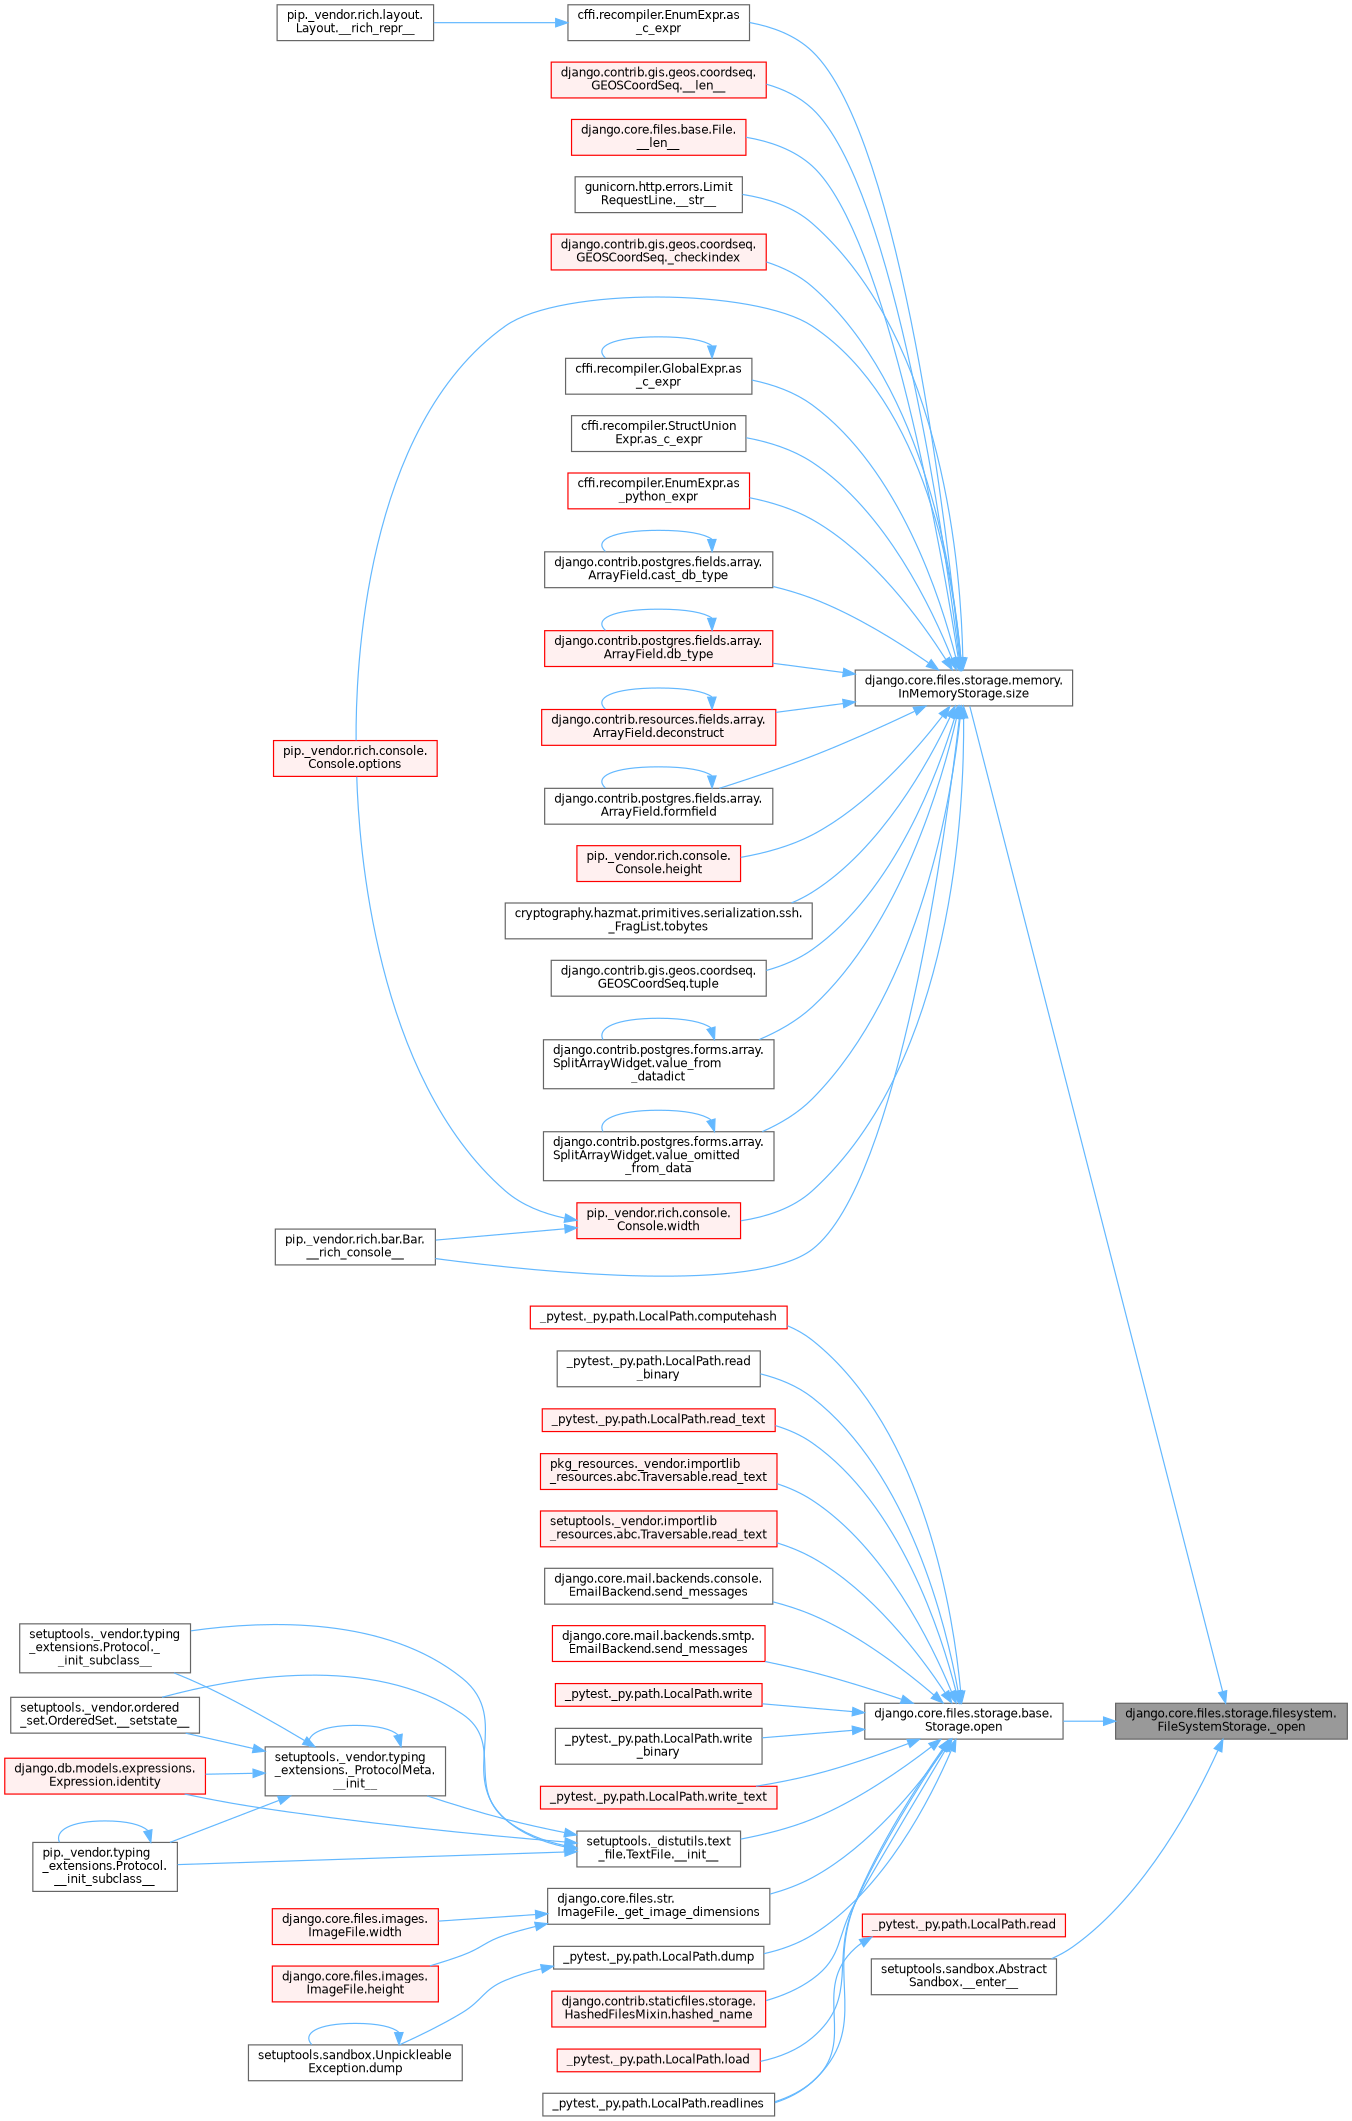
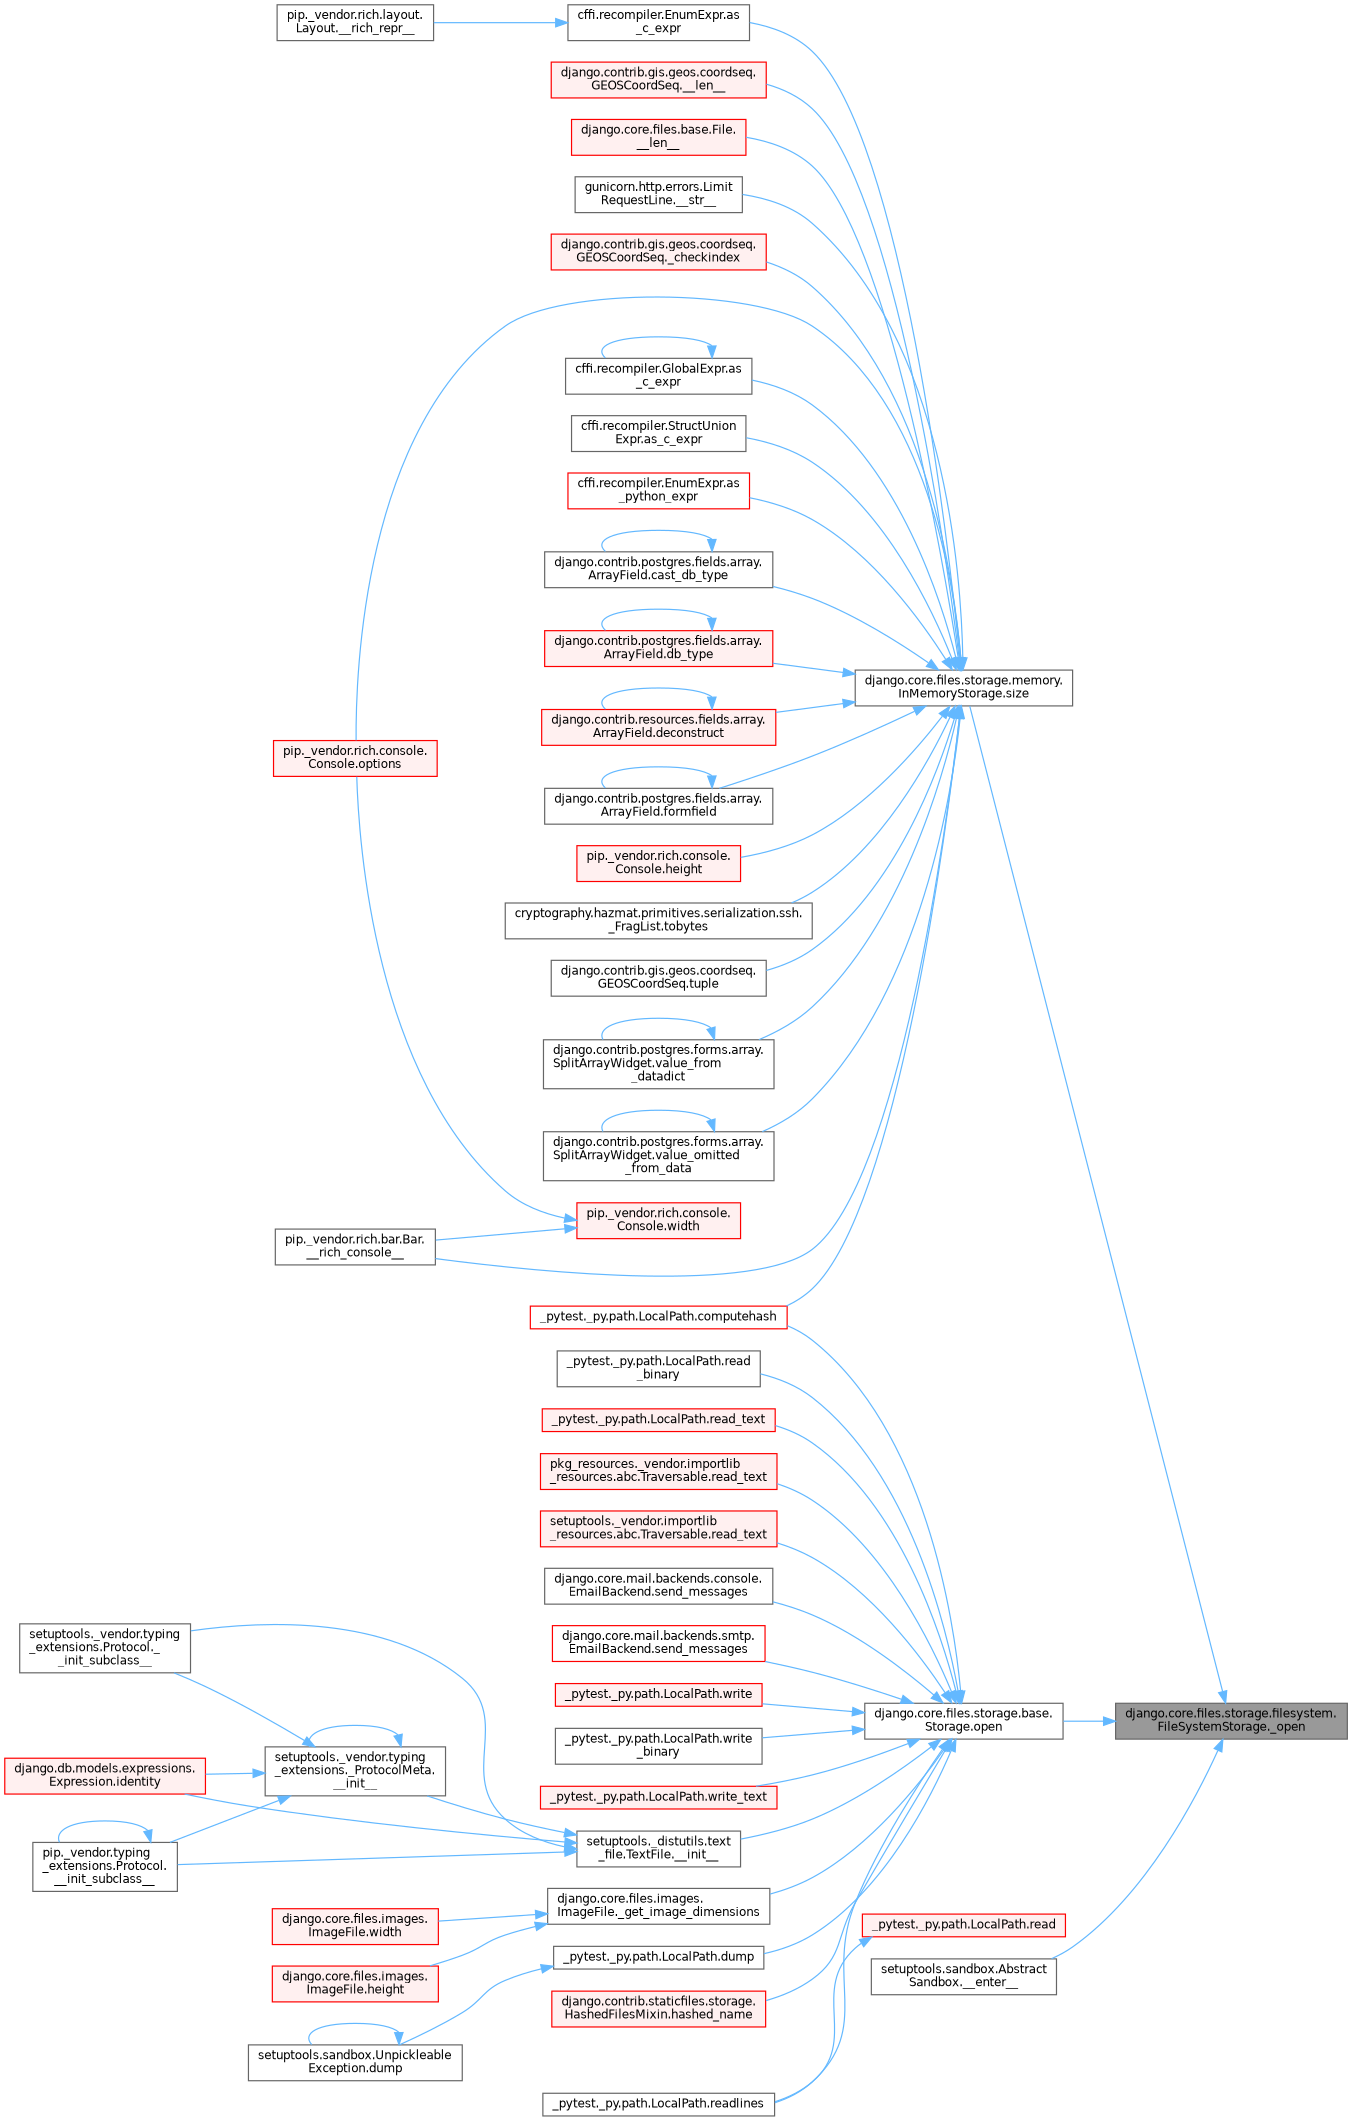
  digraph {
    rankdir=RL
    node [color=grey40 fillcolor=white fontname=Helvetica fontsize=10 shape=box style=filled]
    edge [color=steelblue1 dir=back fontname=Helvetica fontsize=10 labelfontname=Helvetica labelfontsize=10 style=solid]
    n1 [color=gray40 fillcolor=grey60 fontcolor=black height=0.2 label="django.core.files.storage.filesystem.\lFileSystemStorage._open" width=0.4]
    n2 [height=0.2 label="setuptools.sandbox.Abstract\lSandbox.__enter__" width=0.4]
    n3 [height=0.2 label="django.core.files.storage.base.\lStorage.open" width=0.4]
    n4 [height=0.2 label="django.core.files.storage.memory.\lInMemoryStorage.size" width=0.4]
    n5 [height=0.2 label="setuptools._distutils.text\l_file.TextFile.__init__" width=0.4]
-   n6 [height=0.2 label="django.core.files.str.\lImageFile._get_image_dimensions" width=0.4]
+   n6 [height=0.2 label="django.core.files.images.\lImageFile._get_image_dimensions" width=0.4]
    n7 [color=red height=0.2 label="_pytest._py.path.LocalPath.computehash" width=0.4]
    n8 [height=0.2 label="_pytest._py.path.LocalPath.dump" width=0.4]
    n9 [color=red fillcolor="#FFF0F0" height=0.2 label="django.contrib.staticfiles.storage.\lHashedFilesMixin.hashed_name" width=0.4]
-   n10 [color=red fillcolor="#FFF0F0" height=0.2 label="_pytest._py.path.LocalPath.load" width=0.4]
    n11 [height=0.2 label="_pytest._py.path.LocalPath.readlines" width=0.4]
    n12 [height=0.2 label="_pytest._py.path.LocalPath.read\l_binary" width=0.4]
    n13 [color=red fillcolor="#FFF0F0" height=0.2 label="_pytest._py.path.LocalPath.read_text" width=0.4]
    n14 [color=red fillcolor="#FFF0F0" height=0.2 label="pkg_resources._vendor.importlib\l_resources.abc.Traversable.read_text" width=0.4]
    n15 [color=red fillcolor="#FFF0F0" height=0.2 label="setuptools._vendor.importlib\l_resources.abc.Traversable.read_text" width=0.4]
    n16 [height=0.2 label="django.core.mail.backends.console.\lEmailBackend.send_messages" width=0.4]
    n17 [color=red height=0.2 label="django.core.mail.backends.smtp.\lEmailBackend.send_messages" width=0.4]
    n18 [color=red fillcolor="#FFF0F0" height=0.2 label="_pytest._py.path.LocalPath.write" width=0.4]
    n19 [height=0.2 label="_pytest._py.path.LocalPath.write\l_binary" width=0.4]
    n20 [color=red fillcolor="#FFF0F0" height=0.2 label="_pytest._py.path.LocalPath.write_text" width=0.4]
    n21 [height=0.2 label="pip._vendor.rich.bar.Bar.\l__rich_console__" width=0.4]
    n22 [color=red fillcolor="#FFF0F0" height=0.2 label="pip._vendor.rich.console.\lConsole.options" width=0.4]
    n23 [color=red fillcolor="#FFF0F0" height=0.2 label="django.contrib.gis.geos.coordseq.\lGEOSCoordSeq.__len__" width=0.4]
    n24 [color=red fillcolor="#FFF0F0" height=0.2 label="django.core.files.base.File.\l__len__" width=0.4]
    n25 [height=0.2 label="gunicorn.http.errors.Limit\lRequestLine.__str__" width=0.4]
    n26 [color=red fillcolor="#FFF0F0" height=0.2 label="django.contrib.gis.geos.coordseq.\lGEOSCoordSeq._checkindex" width=0.4]
    n27 [height=0.2 label="cffi.recompiler.EnumExpr.as\l_c_expr" width=0.4]
    n28 [height=0.2 label="cffi.recompiler.GlobalExpr.as\l_c_expr" width=0.4]
    n29 [height=0.2 label="cffi.recompiler.StructUnion\lExpr.as_c_expr" width=0.4]
    n30 [color=red height=0.2 label="cffi.recompiler.EnumExpr.as\l_python_expr" width=0.4]
    n31 [height=0.2 label="django.contrib.postgres.fields.array.\lArrayField.cast_db_type" width=0.4]
    n32 [color=red fillcolor="#FFF0F0" height=0.2 label="django.contrib.postgres.fields.array.\lArrayField.db_type" width=0.4]
    n33 [color=red fillcolor="#FFF0F0" height=0.2 label="django.contrib.resources.fields.array.\lArrayField.deconstruct" width=0.4]
    n34 [height=0.2 label="django.contrib.postgres.fields.array.\lArrayField.formfield" width=0.4]
    n35 [color=red fillcolor="#FFF0F0" height=0.2 label="pip._vendor.rich.console.\lConsole.height" width=0.4]
    n36 [height=0.2 label="cryptography.hazmat.primitives.serialization.ssh.\l_FragList.tobytes" width=0.4]
    n37 [height=0.2 label="django.contrib.gis.geos.coordseq.\lGEOSCoordSeq.tuple" width=0.4]
    n38 [height=0.2 label="django.contrib.postgres.forms.array.\lSplitArrayWidget.value_from\l_datadict" width=0.4]
    n39 [height=0.2 label="django.contrib.postgres.forms.array.\lSplitArrayWidget.value_omitted\l_from_data" width=0.4]
    n40 [color=red fillcolor="#FFF0F0" height=0.2 label="pip._vendor.rich.console.\lConsole.width" width=0.4]
    n41 [height=0.2 label="setuptools._vendor.typing\l_extensions._ProtocolMeta.\l__init__" width=0.4]
    n42 [height=0.2 label="pip._vendor.typing\l_extensions.Protocol.\l__init_subclass__" width=0.4]
    n43 [height=0.2 label="setuptools._vendor.typing\l_extensions.Protocol._\l_init_subclass__" width=0.4]
-   n44 [height=0.2 label="setuptools._vendor.ordered\l_set.OrderedSet.__setstate__" width=0.4]
    n45 [color=red fillcolor="#FFF0F0" height=0.2 label="django.db.models.expressions.\lExpression.identity" width=0.4]
    n46 [color=red fillcolor="#FFF0F0" height=0.2 label="django.core.files.images.\lImageFile.height" width=0.4]
    n47 [color=red fillcolor="#FFF0F0" height=0.2 label="django.core.files.images.\lImageFile.width" width=0.4]
    n48 [height=0.2 label="setuptools.sandbox.Unpickleable\lException.dump" width=0.4]
    n49 [color=red fillcolor="#FFF0F0" height=0.2 label="_pytest._py.path.LocalPath.read" width=0.4]
    n50 [height=0.2 label="pip._vendor.rich.layout.\lLayout.__rich_repr__" width=0.4]
    n1 -> n2
    n1 -> n3
    n1 -> n4
    n3 -> n5
    n3 -> n6
    n3 -> n7
    n3 -> n8
    n3 -> n9
-   n3 -> n10
    n3 -> n11
    n3 -> n12
    n3 -> n13
    n3 -> n14
    n3 -> n15
    n3 -> n16
    n3 -> n17
    n3 -> n18
    n3 -> n19
    n3 -> n20
    n4 -> n21
    n4 -> n22
    n4 -> n23
    n4 -> n24
    n4 -> n25
    n4 -> n26
    n4 -> n27
    n4 -> n28
    n4 -> n29
    n4 -> n30
    n4 -> n31
    n4 -> n32
    n4 -> n33
    n4 -> n34
    n4 -> n35
    n4 -> n36
    n4 -> n37
    n4 -> n38
    n4 -> n39
-   n4 -> n40
+   n4 -> n7
    n5 -> n41
    n5 -> n42
    n5 -> n43
-   n5 -> n44
    n5 -> n45
    n6 -> n46
    n6 -> n47
    n8 -> n48
    n27 -> n50
    n28 -> n28
    n31 -> n31
    n32 -> n32
    n33 -> n33
    n34 -> n34
    n38 -> n38
    n39 -> n39
    n40 -> n21
    n40 -> n22
    n41 -> n41
    n41 -> n42
    n41 -> n43
-   n41 -> n44
    n41 -> n45
    n42 -> n42
    n48 -> n48
    n49 -> n11
  }
